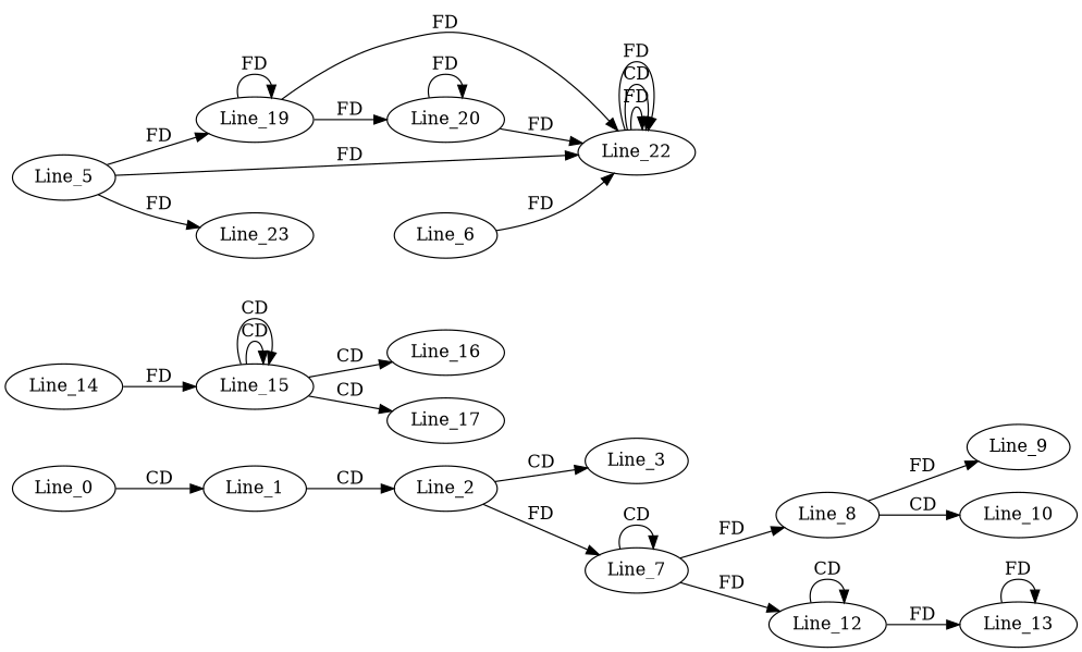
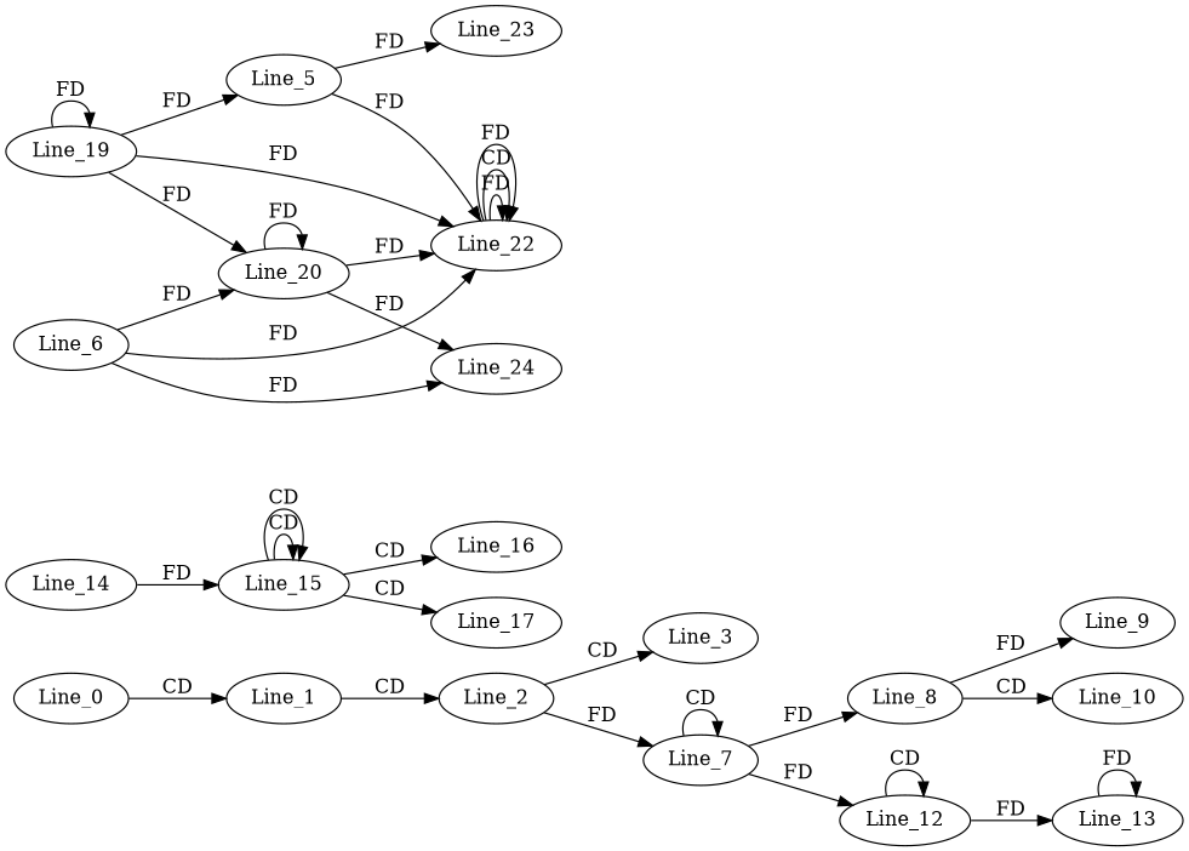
  digraph {
    fontname="DejaVu Serif"
    rankdir=LR
    node [fontname="DejaVu Serif"]
    edge [fontname="DejaVu Serif"]
    Line_0
    Line_1
    Line_2
    Line_3
    Line_7
    Line_8
    Line_12
    Line_9
    Line_10
    Line_13
    Line_15
    Line_16
    Line_17
    Line_14
    Line_5
    Line_19
    Line_22
    Line_23
    Line_20
    Line_6
+   Line_24
    Line_0 -> Line_1 [label=CD]
    Line_1 -> Line_2 [label=CD]
    Line_2 -> Line_3 [label=CD]
    Line_2 -> Line_7 [label=FD]
    Line_7 -> Line_7 [label=CD]
    Line_7 -> Line_8 [label=FD]
    Line_7 -> Line_12 [label=FD]
    Line_8 -> Line_9 [label=FD]
    Line_8 -> Line_10 [label=CD]
    Line_12 -> Line_12 [label=CD]
    Line_12 -> Line_13 [label=FD]
    Line_13 -> Line_13 [label=FD]
    Line_15 -> Line_15 [label=CD]
    Line_15 -> Line_15 [label=CD]
    Line_15 -> Line_16 [label=CD]
    Line_15 -> Line_17 [label=CD]
    Line_14 -> Line_15 [label=FD]
-   Line_5 -> Line_19 [label=FD]
+   Line_19 -> Line_5 [label=FD]
    Line_5 -> Line_22 [label=FD]
    Line_5 -> Line_23 [label=FD]
    Line_19 -> Line_19 [label=FD]
    Line_19 -> Line_22 [label=FD]
    Line_19 -> Line_20 [label=FD]
    Line_22 -> Line_22 [label=FD]
    Line_22 -> Line_22 [label=CD]
    Line_22 -> Line_22 [label=FD]
    Line_20 -> Line_22 [label=FD]
    Line_20 -> Line_20 [label=FD]
+   Line_20 -> Line_24 [label=FD]
    Line_6 -> Line_22 [label=FD]
+   Line_6 -> Line_20 [label=FD]
+   Line_6 -> Line_24 [label=FD]
  }
